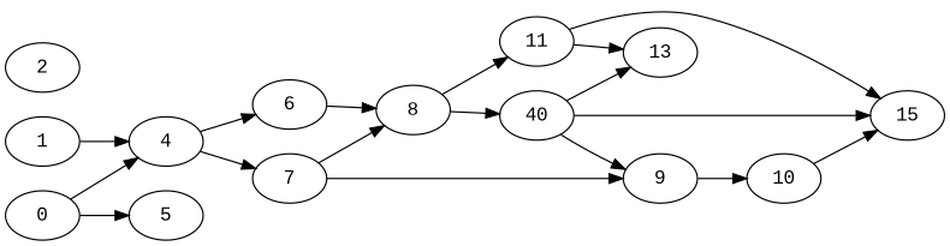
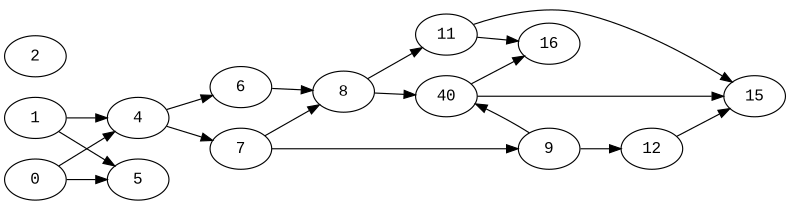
  digraph {
    fontname="Liberation Mono"
    rankdir=LR
    node [alpha=0.11 fontname="Liberation Mono"]
    edge [fontname="Liberation Mono"]
    1 [expect_size=33573888]
    4 [alpha=0.13 expect_size=21000192]
    5 [alpha=0.16 expect_size=37890048]
    6 [alpha=0.01 expect_size=15268864]
    7 [alpha=0.07 expect_size=17104896]
    8 [alpha=0.14 expect_size=37812224]
    9 [alpha=0.16 expect_size=22112256]
    2 [expect_size=22377472]
    n9 [alpha=0.04 expect_size=11967488 label=0]
    n10 [alpha=0.13 expect_size=23508992 label=40]
    11 [alpha=0.17 expect_size=9371648]
-   12 [alpha=0.14 expect_size=35075072 label=10]
-   13 [alpha=0.00 expect_size=14377984]
+   12 [alpha=0.14 expect_size=35075072]
+   13 [alpha=0.00 expect_size=14377984 label=16]
    15 [alpha=0.02 expect_size=7177216]
    1 -> 4
+   1 -> 5
    4 -> 6
    4 -> 7
    6 -> 8
    7 -> 8
    7 -> 9
    8 -> n10
    8 -> 11
-   n10 -> 9
+   9 -> n10
    9 -> 12
    n9 -> 4
    n9 -> 5
    n10 -> 13
    n10 -> 15
    11 -> 13
    11 -> 15
    12 -> 15
  }
